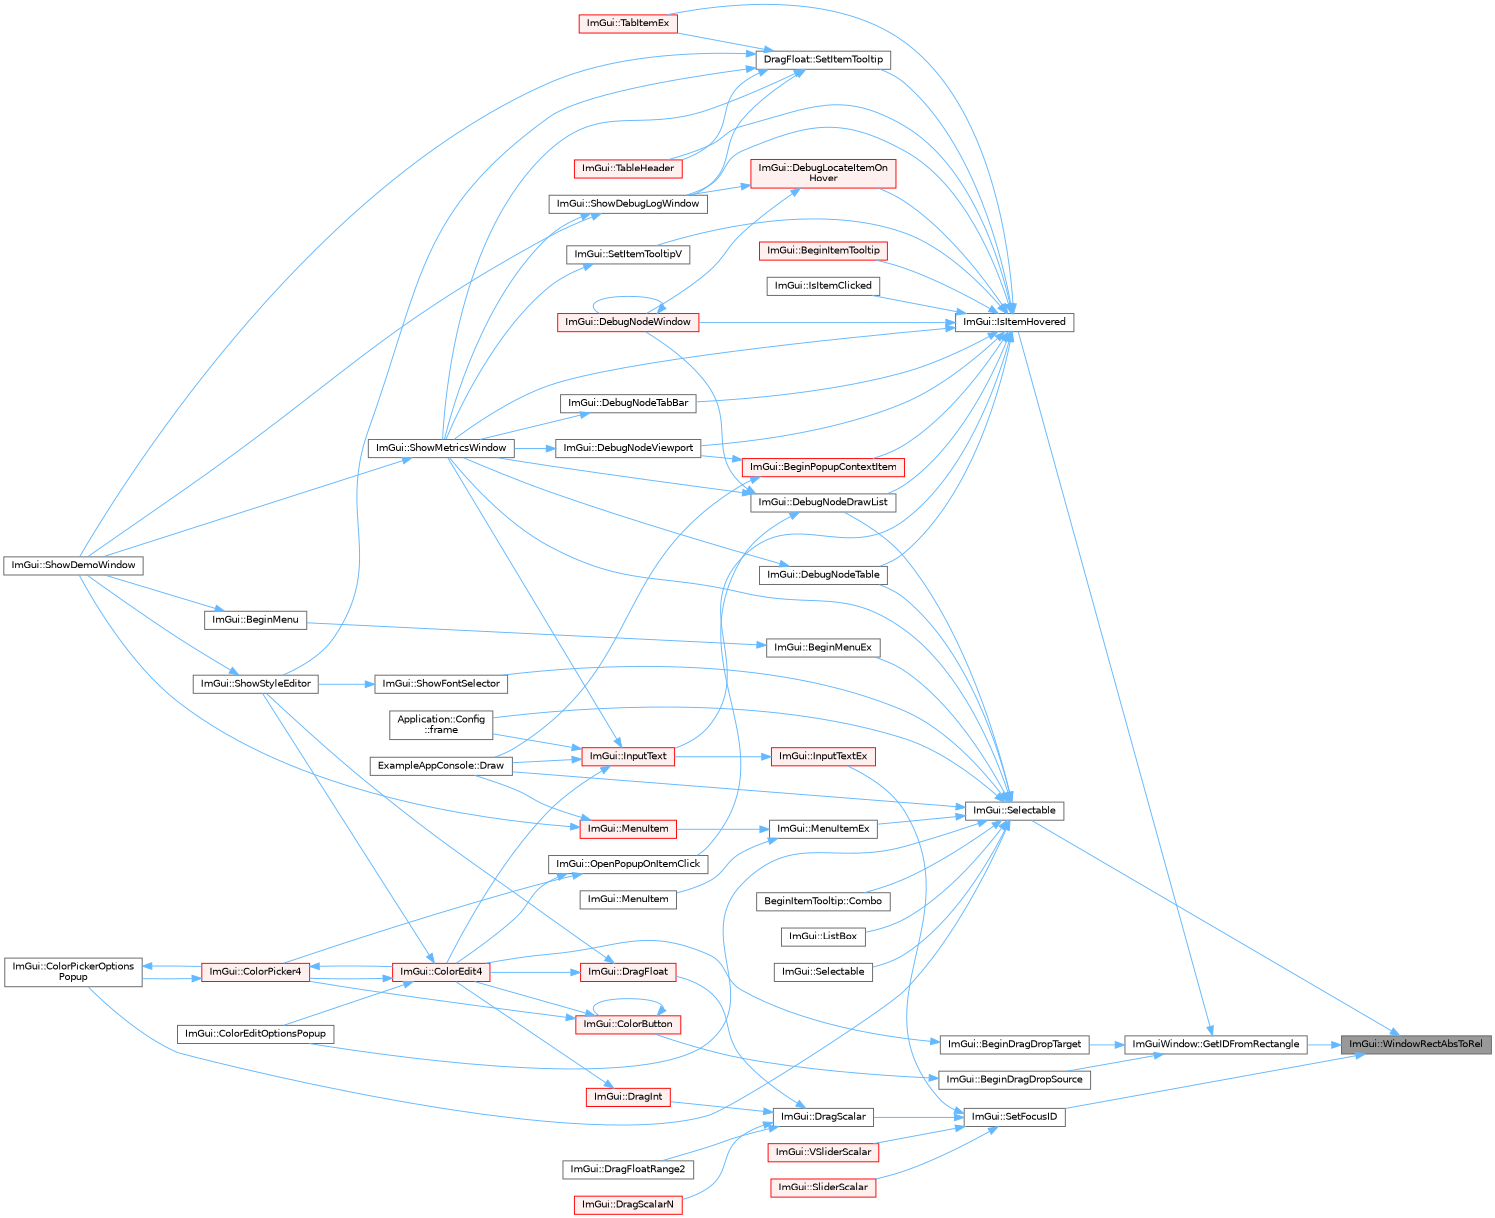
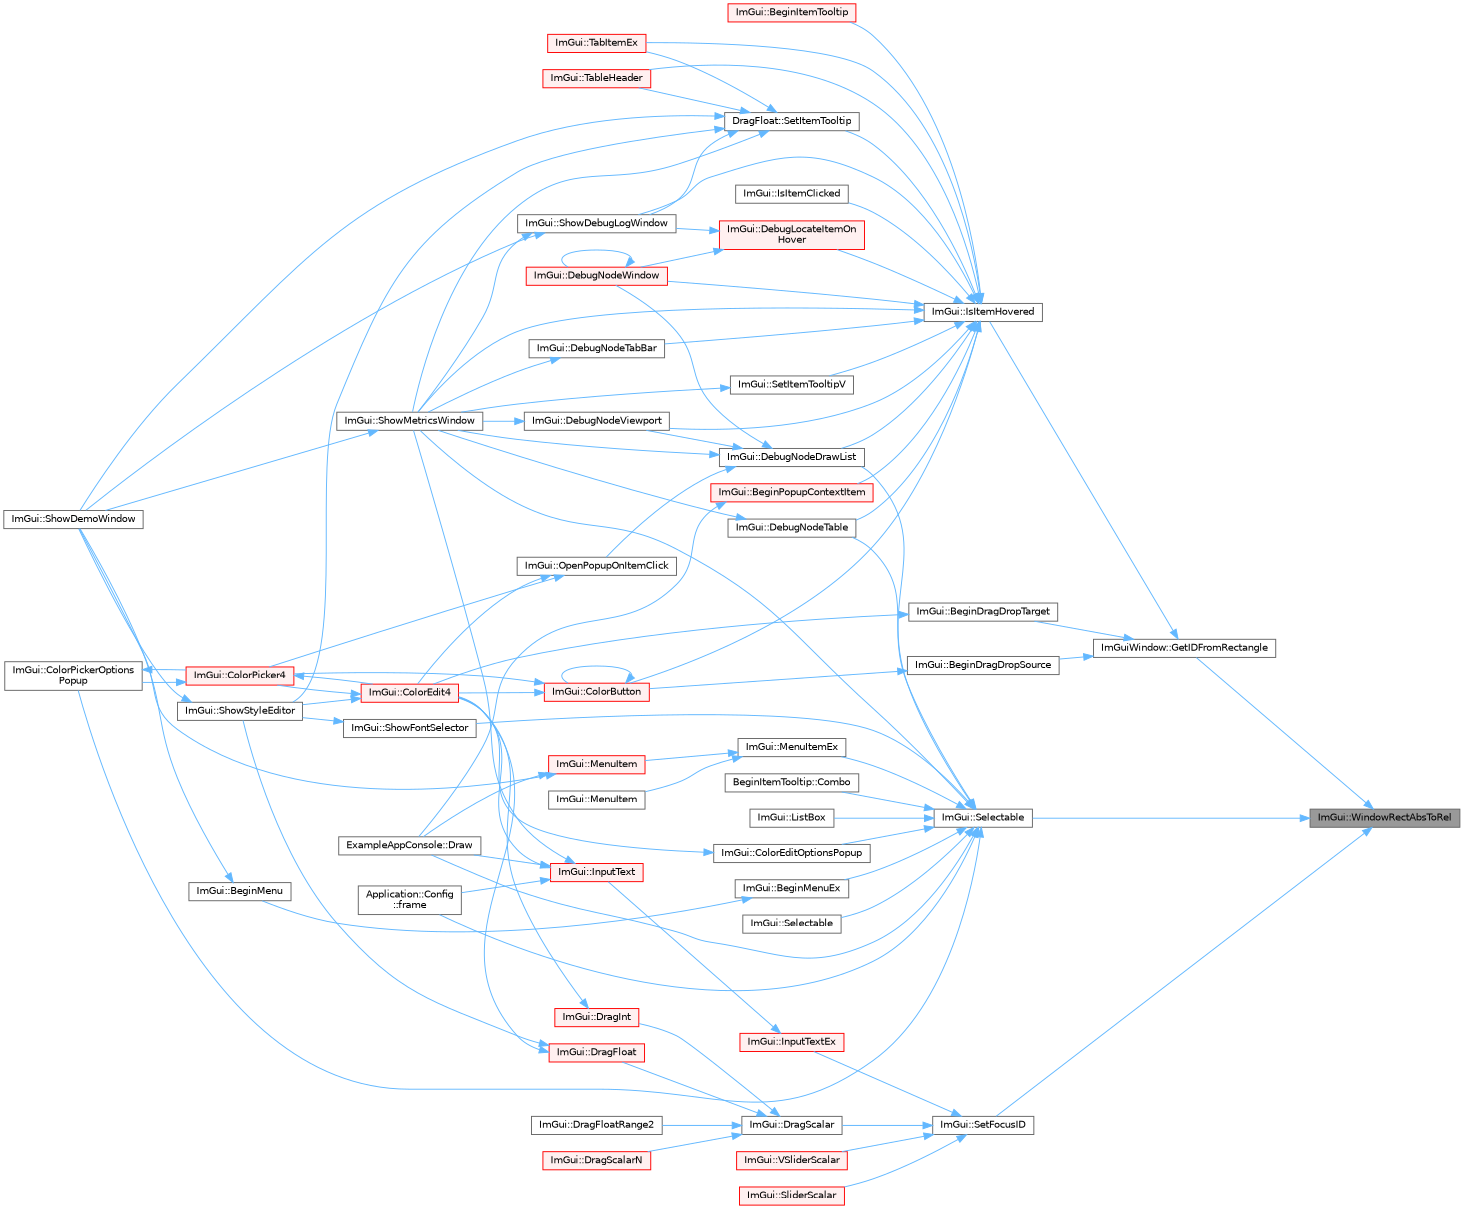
  digraph {
    rankdir=RL
    node [color=grey40 fillcolor=white fontname=Helvetica fontsize=10 shape=box style=filled]
    edge [color=steelblue1 dir=back fontname=Helvetica fontsize=10 labelfontname=Helvetica labelfontsize=10 style=solid]
    n1 [color=gray40 fillcolor=grey60 fontcolor=black height=0.2 label="ImGui::WindowRectAbsToRel" width=0.4]
    n2 [height=0.2 label="ImGuiWindow::GetIDFromRectangle" width=0.4]
    n3 [height=0.2 label="ImGui::Selectable" width=0.4]
    n4 [height=0.2 label="ImGui::SetFocusID" width=0.4]
    n5 [height=0.2 label="ImGui::BeginDragDropSource" width=0.4]
    n6 [height=0.2 label="ImGui::BeginDragDropTarget" width=0.4]
    n7 [height=0.2 label="ImGui::IsItemHovered" width=0.4]
    n8 [height=0.2 label="ImGui::ColorPickerOptions\lPopup" width=0.4]
    n9 [height=0.2 label="ImGui::ShowMetricsWindow" width=0.4]
    n10 [height=0.2 label="ImGui::DebugNodeDrawList" width=0.4]
    n11 [height=0.2 label="ImGui::DebugNodeTable" width=0.4]
    n12 [height=0.2 label="ExampleAppConsole::Draw" width=0.4]
    n13 [height=0.2 label="ImGui::BeginMenuEx" width=0.4]
    n14 [height=0.2 label="ImGui::ColorEditOptionsPopup" width=0.4]
    n15 [height=0.2 label="BeginItemTooltip::Combo" width=0.4]
    n16 [height=0.2 label="Application::Config\l::frame" width=0.4]
    n17 [height=0.2 label="ImGui::ListBox" width=0.4]
    n18 [height=0.2 label="ImGui::MenuItemEx" width=0.4]
    n19 [height=0.2 label="ImGui::Selectable" width=0.4]
    n20 [height=0.2 label="ImGui::ShowFontSelector" width=0.4]
    n21 [height=0.2 label="ImGui::DragScalar" width=0.4]
    n22 [color=red fillcolor="#FFF0F0" height=0.2 label="ImGui::InputTextEx" width=0.4]
    n23 [color=red fillcolor="#FFF0F0" height=0.2 label="ImGui::SliderScalar" width=0.4]
    n24 [color=red fillcolor="#FFF0F0" height=0.2 label="ImGui::VSliderScalar" width=0.4]
    n25 [color=red fillcolor="#FFF0F0" height=0.2 label="ImGui::ColorButton" width=0.4]
    n26 [color=red fillcolor="#FFF0F0" height=0.2 label="ImGui::ColorEdit4" width=0.4]
    n27 [color=red fillcolor="#FFF0F0" height=0.2 label="ImGui::BeginItemTooltip" width=0.4]
    n28 [color=red fillcolor="#FFF0F0" height=0.2 label="ImGui::BeginPopupContextItem" width=0.4]
    n29 [color=red fillcolor="#FFF0F0" height=0.2 label="ImGui::DebugLocateItemOn\lHover" width=0.4]
    n30 [color=red fillcolor="#FFF0F0" height=0.2 label="ImGui::DebugNodeWindow" width=0.4]
    n31 [height=0.2 label="ImGui::ShowDebugLogWindow" width=0.4]
    n32 [height=0.2 label="ImGui::DebugNodeViewport" width=0.4]
    n33 [height=0.2 label="ImGui::DebugNodeTabBar" width=0.4]
    n34 [height=0.2 label="ImGui::IsItemClicked" width=0.4]
    n35 [height=0.2 label="DragFloat::SetItemTooltip" width=0.4]
    n36 [color=red fillcolor="#FFF0F0" height=0.2 label="ImGui::TabItemEx" width=0.4]
    n37 [color=red fillcolor="#FFF0F0" height=0.2 label="ImGui::TableHeader" width=0.4]
    n38 [height=0.2 label="ImGui::SetItemTooltipV" width=0.4]
    n39 [color=red fillcolor="#FFF0F0" height=0.2 label="ImGui::ColorPicker4" width=0.4]
    n40 [height=0.2 label="ImGui::ShowStyleEditor" width=0.4]
    n41 [height=0.2 label="ImGui::ShowDemoWindow" width=0.4]
    n42 [height=0.2 label="ImGui::OpenPopupOnItemClick" width=0.4]
    n43 [height=0.2 label="ImGui::BeginMenu" width=0.4]
    n44 [height=0.2 label="ImGui::MenuItem" width=0.4]
    n45 [color=red fillcolor="#FFF0F0" height=0.2 label="ImGui::MenuItem" width=0.4]
    n46 [color=red fillcolor="#FFF0F0" height=0.2 label="ImGui::DragFloat" width=0.4]
    n47 [height=0.2 label="ImGui::DragFloatRange2" width=0.4]
    n48 [color=red fillcolor="#FFF0F0" height=0.2 label="ImGui::DragInt" width=0.4]
    n49 [color=red fillcolor="#FFF0F0" height=0.2 label="ImGui::DragScalarN" width=0.4]
    n50 [color=red fillcolor="#FFF0F0" height=0.2 label="ImGui::InputText" width=0.4]
    n1 -> n2
    n1 -> n3
    n1 -> n4
    n2 -> n5
    n2 -> n6
    n2 -> n7
    n3 -> n8
    n3 -> n9
    n3 -> n10
    n3 -> n11
    n3 -> n12
    n3 -> n13
    n3 -> n14
    n3 -> n15
    n3 -> n16
    n3 -> n17
    n3 -> n18
    n3 -> n19
    n3 -> n20
    n4 -> n21
    n4 -> n22
    n4 -> n23
    n4 -> n24
    n5 -> n25
    n6 -> n26
    n7 -> n9
    n7 -> n10
    n7 -> n11
-   n7 -> n50
+   n7 -> n25
    n7 -> n27
    n7 -> n28
    n7 -> n29
    n7 -> n30
    n7 -> n31
    n7 -> n32
    n7 -> n33
    n7 -> n34
    n7 -> n35
    n7 -> n36
    n7 -> n37
    n7 -> n38
    n8 -> n39
    n9 -> n41
    n10 -> n9
    n10 -> n30
-   n28 -> n32
+   n10 -> n32
    n10 -> n42
    n11 -> n9
    n13 -> n43
-   n26 -> n14
+   n14 -> n26
    n18 -> n44
    n18 -> n45
    n20 -> n40
    n21 -> n46
    n21 -> n47
    n21 -> n48
    n21 -> n49
    n22 -> n50
    n25 -> n25
    n25 -> n26
    n25 -> n39
    n26 -> n39
    n26 -> n40
    n28 -> n12
    n29 -> n30
    n29 -> n31
    n30 -> n30
    n31 -> n9
    n31 -> n41
    n32 -> n9
    n33 -> n9
    n35 -> n9
    n35 -> n31
    n35 -> n36
    n35 -> n37
    n35 -> n40
    n35 -> n41
    n38 -> n9
    n39 -> n8
    n39 -> n26
    n40 -> n41
    n42 -> n26
    n42 -> n39
    n43 -> n41
    n45 -> n12
    n45 -> n41
    n46 -> n26
    n46 -> n40
    n48 -> n26
    n50 -> n9
    n50 -> n12
    n50 -> n16
    n50 -> n26
  }
